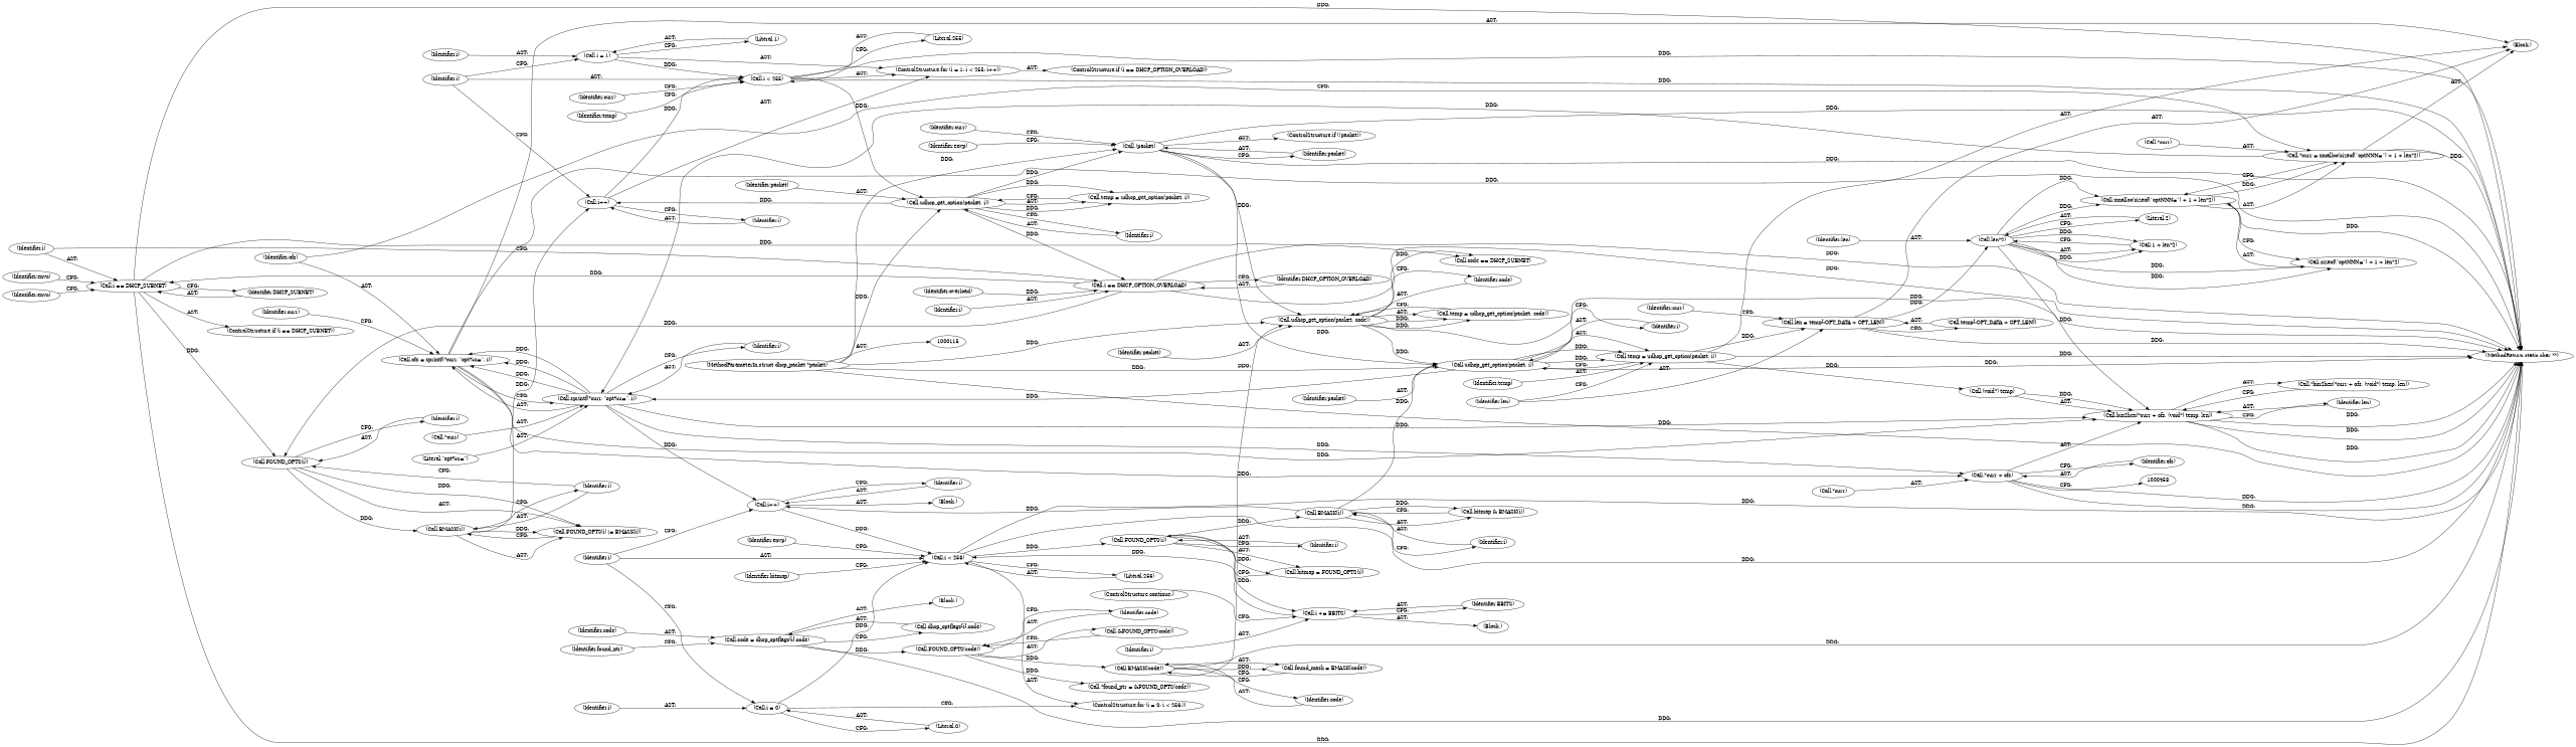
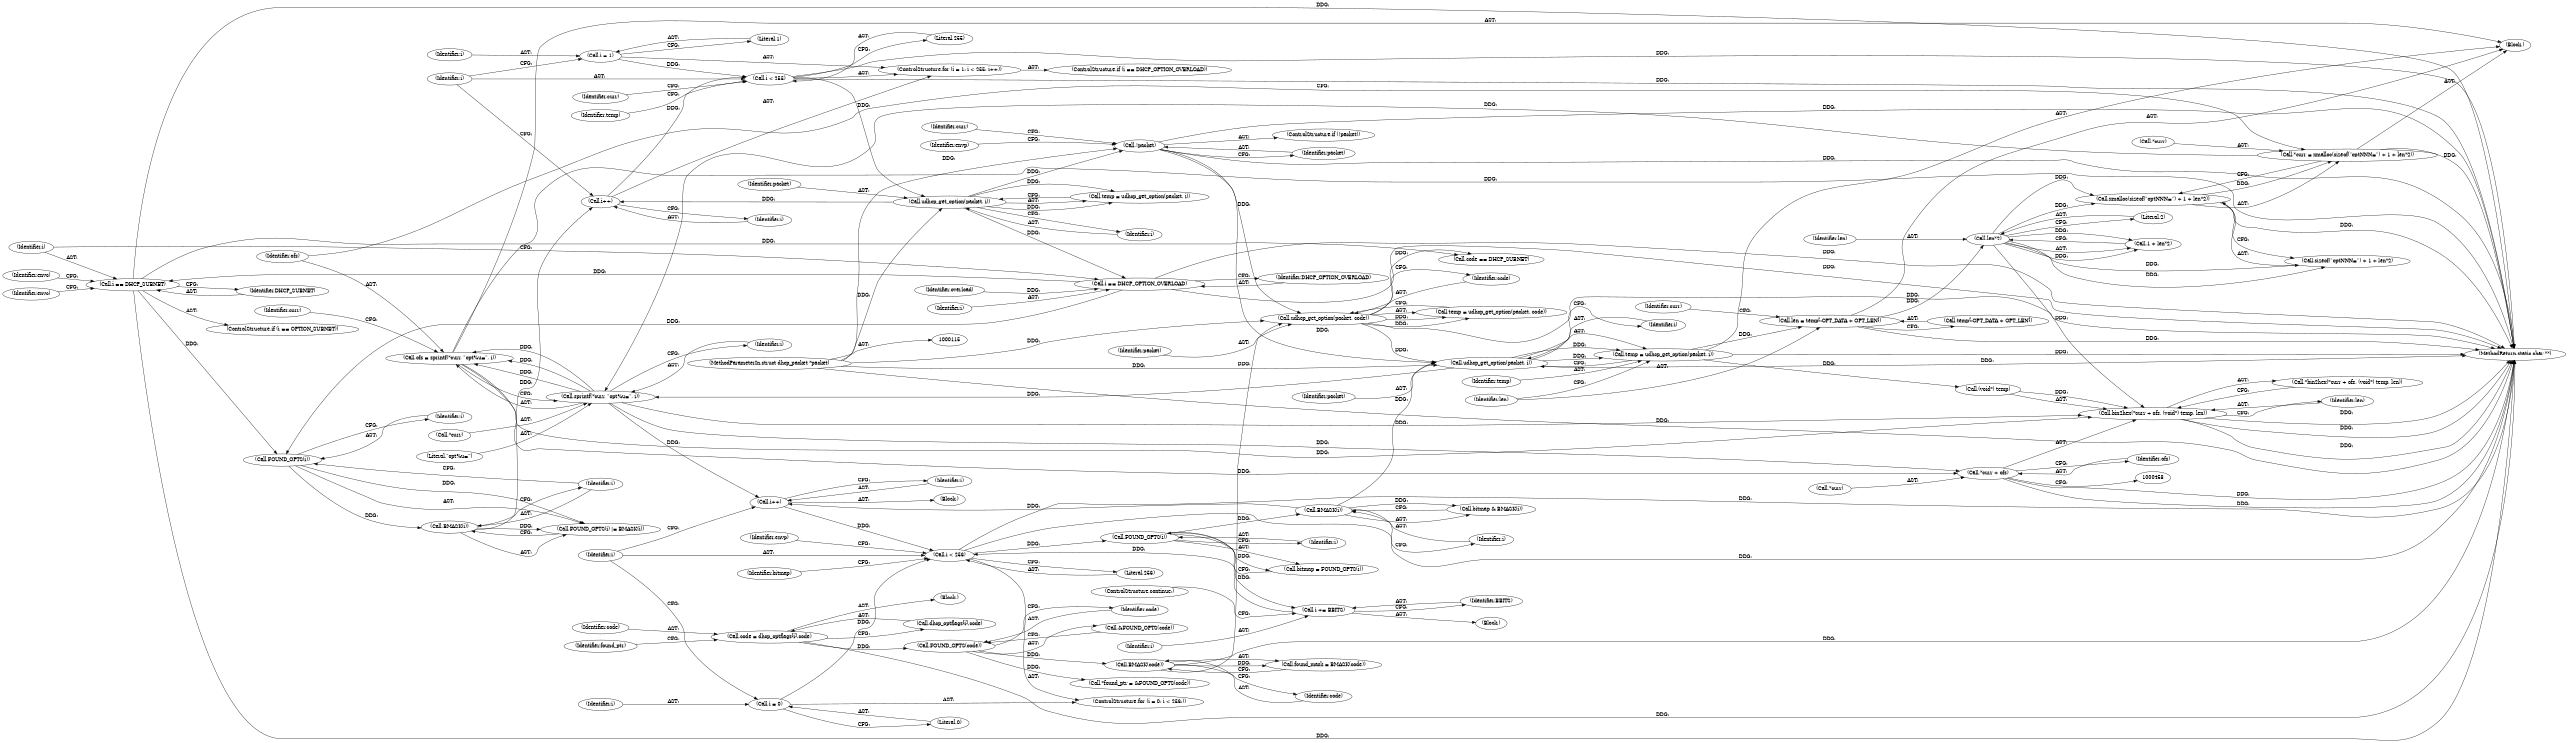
  digraph {
    rankdir=LR
    n1 [label="(Call,ofs = sprintf(*curr, \"opt%u=\", i))"]
    n2 [label="(Call,sprintf(*curr, \"opt%u=\", i))"]
    n3 [label="(Call,bin2hex(*curr + ofs, (void*) temp, len))"]
    n4 [label="(Call,*curr + ofs)"]
    n5 [label="(Block,)"]
    n6 [label="(MethodReturn,static char **)"]
    n7 [label="(Call,i++)"]
    n8 [label="(Identifier,i)"]
    n9 [label="(Call,*bin2hex(*curr + ofs, (void*) temp, len))"]
    n10 [label="(Identifier,len)"]
    n11 [label="(Identifier,ofs)"]
    1000458
    n13 [label="(Call,i < 256)"]
    n14 [label="(Block,)"]
    n15 [label="(Identifier,i)"]
    n16 [label="(Call,*curr = xmalloc(sizeof(\"optNNN=\") + 1 + len*2))"]
    n17 [label="(Call,xmalloc(sizeof(\"optNNN=\") + 1 + len*2))"]
    n18 [label="(Call,sizeof(\"optNNN=\") + 1 + len*2)"]
    n19 [label="(Call,len*2)"]
    n20 [label="(Literal,2)"]
    n21 [label="(Call,1 + len*2)"]
    n22 [label="(Call,len = temp[-OPT_DATA + OPT_LEN])"]
    n23 [label="(Call,temp[-OPT_DATA + OPT_LEN])"]
    n24 [label="(Call,temp = udhcp_get_option(packet, i))"]
    n25 [label="(Call,udhcp_get_option(packet, i))"]
    n26 [label="(Call,(void*) temp)"]
    n27 [label="(Identifier,i)"]
    n28 [label="(Call,udhcp_get_option(packet, code))"]
    n29 [label="(Call,temp = udhcp_get_option(packet, code))"]
    n30 [label="(Call,code == DHCP_SUBNET)"]
    n31 [label="(Identifier,code)"]
    n32 [label="(Call,!packet)"]
    n33 [label="(Identifier,packet)"]
    n34 [label="(ControlStructure,if (!packet))"]
    n35 [label="(Call,udhcp_get_option(packet, i))"]
    n36 [label="(Call,i++)"]
    n37 [label="(Call,i == DHCP_OPTION_OVERLOAD)"]
    n38 [label="(Call,temp = udhcp_get_option(packet, i))"]
    n39 [label="(Identifier,i)"]
    n40 [label="(Call,i < 255)"]
    n41 [label="(ControlStructure,for (i = 1; i < 255; i++))"]
    n42 [label="(Identifier,i)"]
    n43 [label="(Call,FOUND_OPTS(i))"]
    n44 [label="(Call,i == DHCP_SUBNET)"]
    n45 [label="(Identifier,DHCP_OPTION_OVERLOAD)"]
    n46 [label="(MethodParameterIn,struct dhcp_packet *packet)"]
    1000115
    n48 [label="(Literal,255)"]
    n49 [label="(ControlStructure,if (i == DHCP_OPTION_OVERLOAD))"]
    n50 [label="(Call,i = 1)"]
    n51 [label="(Literal,1)"]
    n52 [label="(Call,BMASK(i))"]
    n53 [label="(Identifier,i)"]
    n54 [label="(Call,FOUND_OPTS(i) |= BMASK(i))"]
    n55 [label="(Identifier,i)"]
    n56 [label="(Identifier,DHCP_SUBNET)"]
-   n57 [label="(ControlStructure,if (i == DHCP_SUBNET))"]
+   n57 [label="(ControlStructure,if (i == OPTION_SUBNET))"]
    n58 [label="(Call,BMASK(code))"]
    n59 [label="(Identifier,code)"]
    n60 [label="(Call,found_mask = BMASK(code))"]
    n61 [label="(Call,FOUND_OPTS(code))"]
    n62 [label="(Call,*found_ptr = &FOUND_OPTS(code))"]
    n63 [label="(Identifier,code)"]
    n64 [label="(Call,&FOUND_OPTS(code))"]
    n65 [label="(Call,code = dhcp_optflags[i].code)"]
    n66 [label="(Block,)"]
    n67 [label="(Call,dhcp_optflags[i].code)"]
    n68 [label="(Call,BMASK(i))"]
    n69 [label="(Call,bitmap & BMASK(i))"]
    n70 [label="(Identifier,i)"]
    n71 [label="(Call,FOUND_OPTS(i))"]
    n72 [label="(Call,i += BBITS)"]
    n73 [label="(Identifier,i)"]
    n74 [label="(Call,bitmap = FOUND_OPTS(i))"]
    n75 [label="(Identifier,BBITS)"]
    n76 [label="(Block,)"]
    n77 [label="(Literal,256)"]
    n78 [label="(ControlStructure,for (i = 0; i < 256;))"]
    n79 [label="(Call,i = 0)"]
    n80 [label="(Literal,0)"]
    n81 [label="(Identifier,found_ptr)"]
    n82 [label="(Identifier,packet)"]
    n83 [label="(Call,*curr)"]
    n84 [label="(Call,*curr)"]
    n85 [label="(Call,*curr)"]
    n86 [label="(Identifier,envc)"]
    n87 [label="(Identifier,i)"]
    n88 [label="(Identifier,i)"]
    n89 [label="(Literal,\"opt%u=\")"]
    n90 [label="(Identifier,temp)"]
    n91 [label="(Identifier,temp)"]
    n92 [label="(Identifier,curr)"]
    n93 [label="(Identifier,overload)"]
    n94 [label="(Identifier,curr)"]
    n95 [label="(Identifier,i)"]
    n96 [label="(Identifier,bitmap)"]
    n97 [label="(Identifier,ofs)"]
    n98 [label="(Identifier,envc)"]
    n99 [label="(Identifier,i)"]
    n100 [label="(Identifier,i)"]
    n101 [label="(Identifier,curr)"]
    n102 [label="(Identifier,envp)"]
    n103 [label="(Identifier,i)"]
    n104 [label="(Identifier,curr)"]
    n105 [label="(Identifier,packet)"]
    n106 [label="(Identifier,code)"]
    n107 [label="(Identifier,len)"]
    n108 [label="(Identifier,envp)"]
    n109 [label="(Identifier,packet)"]
    n110 [label="(ControlStructure,continue;)"]
    n111 [label="(Identifier,len)"]
    n112 [label="(Identifier,i)"]
    n1 -> n2 [label="CFG: "]
    n1 -> n3 [label="DDG: "]
    n1 -> n4 [label="DDG: "]
    n1 -> n5 [label="AST: "]
    n1 -> n6 [label="DDG: "]
    n2 -> n1 [label="AST: "]
    n2 -> n1 [label="DDG: "]
    n2 -> n1 [label="DDG: "]
    n2 -> n1 [label="DDG: "]
    n2 -> n3 [label="DDG: "]
    n2 -> n4 [label="DDG: "]
    n2 -> n7 [label="DDG: "]
    n2 -> n8 [label="CFG: "]
    n3 -> n6 [label="DDG: "]
    n3 -> n6 [label="DDG: "]
    n3 -> n6 [label="DDG: "]
    n3 -> n9 [label="AST: "]
    n3 -> n10 [label="CFG: "]
    n4 -> n3 [label="AST: "]
    n4 -> n6 [label="DDG: "]
    n4 -> n6 [label="DDG: "]
    n4 -> n11 [label="CFG: "]
    n4 -> 1000458 [label="CFG: "]
    n7 -> n13 [label="DDG: "]
    n7 -> n14 [label="AST: "]
    n7 -> n15 [label="CFG: "]
    n8 -> n2 [label="AST: "]
    n9 -> n3 [label="CFG: "]
    n10 -> n3 [label="AST: "]
    n11 -> n4 [label="AST: "]
    n13 -> n6 [label="DDG: "]
    n13 -> n6 [label="DDG: "]
    n13 -> n71 [label="DDG: "]
    n13 -> n77 [label="CFG: "]
    n13 -> n78 [label="AST: "]
    n15 -> n7 [label="AST: "]
    n16 -> n2 [label="DDG: "]
    n16 -> n5 [label="AST: "]
    n16 -> n6 [label="DDG: "]
    n16 -> n17 [label="CFG: "]
    n17 -> n6 [label="DDG: "]
    n17 -> n16 [label="AST: "]
    n17 -> n16 [label="DDG: "]
    n17 -> n18 [label="CFG: "]
    n18 -> n17 [label="AST: "]
    n19 -> n3 [label="DDG: "]
    n19 -> n17 [label="DDG: "]
    n19 -> n17 [label="DDG: "]
    n19 -> n18 [label="DDG: "]
    n19 -> n18 [label="DDG: "]
    n19 -> n20 [label="CFG: "]
    n19 -> n21 [label="AST: "]
    n19 -> n21 [label="DDG: "]
    n19 -> n21 [label="DDG: "]
    n20 -> n19 [label="AST: "]
    n21 -> n19 [label="CFG: "]
    n22 -> n5 [label="AST: "]
    n22 -> n6 [label="DDG: "]
    n22 -> n19 [label="DDG: "]
    n22 -> n23 [label="CFG: "]
    n23 -> n22 [label="AST: "]
    n24 -> n5 [label="AST: "]
    n24 -> n6 [label="DDG: "]
    n24 -> n22 [label="DDG: "]
    n24 -> n25 [label="CFG: "]
    n24 -> n26 [label="DDG: "]
    n25 -> n2 [label="DDG: "]
    n25 -> n6 [label="DDG: "]
    n25 -> n24 [label="AST: "]
    n25 -> n24 [label="DDG: "]
    n25 -> n24 [label="DDG: "]
    n25 -> n27 [label="CFG: "]
    n26 -> n3 [label="AST: "]
    n26 -> n3 [label="DDG: "]
    n27 -> n25 [label="AST: "]
    n28 -> n6 [label="DDG: "]
    n28 -> n25 [label="DDG: "]
    n28 -> n29 [label="AST: "]
    n28 -> n29 [label="DDG: "]
    n28 -> n29 [label="DDG: "]
    n28 -> n30 [label="DDG: "]
    n28 -> n31 [label="CFG: "]
    n29 -> n28 [label="CFG: "]
    n31 -> n28 [label="AST: "]
    n32 -> n6 [label="DDG: "]
    n32 -> n6 [label="DDG: "]
    n32 -> n25 [label="DDG: "]
    n32 -> n28 [label="DDG: "]
    n32 -> n33 [label="CFG: "]
    n32 -> n34 [label="AST: "]
    n33 -> n32 [label="AST: "]
    n35 -> n32 [label="DDG: "]
    n35 -> n36 [label="DDG: "]
    n35 -> n37 [label="DDG: "]
    n35 -> n38 [label="AST: "]
    n35 -> n38 [label="DDG: "]
    n35 -> n38 [label="DDG: "]
    n35 -> n39 [label="CFG: "]
    n36 -> n40 [label="DDG: "]
    n36 -> n41 [label="AST: "]
    n36 -> n42 [label="CFG: "]
    n37 -> n6 [label="DDG: "]
    n37 -> n6 [label="DDG: "]
    n37 -> n43 [label="DDG: "]
    n37 -> n44 [label="DDG: "]
    n37 -> n45 [label="CFG: "]
    n38 -> n35 [label="CFG: "]
    n39 -> n35 [label="AST: "]
    n40 -> n6 [label="DDG: "]
    n40 -> n6 [label="DDG: "]
    n40 -> n35 [label="DDG: "]
    n40 -> n41 [label="AST: "]
    n40 -> n48 [label="CFG: "]
    n41 -> n49 [label="AST: "]
    n42 -> n36 [label="AST: "]
    n43 -> n52 [label="DDG: "]
    n43 -> n54 [label="AST: "]
    n43 -> n54 [label="DDG: "]
    n43 -> n55 [label="CFG: "]
    n44 -> n6 [label="DDG: "]
    n44 -> n6 [label="DDG: "]
    n44 -> n30 [label="DDG: "]
    n44 -> n43 [label="DDG: "]
    n44 -> n56 [label="CFG: "]
    n44 -> n57 [label="AST: "]
    n45 -> n37 [label="AST: "]
    n46 -> n6 [label="DDG: "]
    n46 -> n25 [label="DDG: "]
    n46 -> n28 [label="DDG: "]
    n46 -> n32 [label="DDG: "]
    n46 -> n35 [label="DDG: "]
    n46 -> 1000115 [label="AST: "]
    n48 -> n40 [label="AST: "]
    n50 -> n40 [label="DDG: "]
    n50 -> n41 [label="AST: "]
    n50 -> n51 [label="CFG: "]
    n51 -> n50 [label="AST: "]
    n52 -> n36 [label="DDG: "]
    n52 -> n53 [label="CFG: "]
    n52 -> n54 [label="AST: "]
    n52 -> n54 [label="DDG: "]
    n53 -> n43 [label="CFG: "]
    n53 -> n52 [label="AST: "]
    n54 -> n52 [label="CFG: "]
    n55 -> n43 [label="AST: "]
    n56 -> n44 [label="AST: "]
    n58 -> n6 [label="DDG: "]
    n58 -> n28 [label="DDG: "]
    n58 -> n59 [label="CFG: "]
    n58 -> n60 [label="AST: "]
    n58 -> n60 [label="DDG: "]
    n59 -> n58 [label="AST: "]
    n60 -> n58 [label="CFG: "]
    n61 -> n58 [label="DDG: "]
    n61 -> n62 [label="DDG: "]
    n61 -> n63 [label="CFG: "]
    n61 -> n64 [label="AST: "]
    n63 -> n61 [label="AST: "]
    n64 -> n61 [label="CFG: "]
    n65 -> n6 [label="DDG: "]
    n65 -> n61 [label="DDG: "]
    n65 -> n66 [label="AST: "]
    n65 -> n67 [label="CFG: "]
    n67 -> n65 [label="AST: "]
    n68 -> n7 [label="DDG: "]
    n68 -> n25 [label="DDG: "]
    n68 -> n69 [label="AST: "]
    n68 -> n69 [label="DDG: "]
    n68 -> n70 [label="CFG: "]
    n69 -> n68 [label="CFG: "]
    n70 -> n68 [label="AST: "]
    n71 -> n68 [label="DDG: "]
    n71 -> n72 [label="DDG: "]
    n71 -> n73 [label="CFG: "]
    n71 -> n74 [label="AST: "]
    n71 -> n74 [label="DDG: "]
    n72 -> n13 [label="DDG: "]
    n72 -> n75 [label="CFG: "]
    n72 -> n76 [label="AST: "]
    n73 -> n71 [label="AST: "]
    n74 -> n71 [label="CFG: "]
    n75 -> n72 [label="AST: "]
    n77 -> n13 [label="AST: "]
    n79 -> n13 [label="DDG: "]
-   n79 -> n78 [label="CFG: "]
+   n79 -> n78 [label="AST: "]
    n79 -> n80 [label="CFG: "]
    n80 -> n79 [label="AST: "]
    n81 -> n65 [label="CFG: "]
    n82 -> n25 [label="AST: "]
    n83 -> n4 [label="AST: "]
    n84 -> n2 [label="AST: "]
    n85 -> n16 [label="AST: "]
    n86 -> n44 [label="CFG: "]
    n87 -> n72 [label="AST: "]
    n88 -> n79 [label="AST: "]
    n89 -> n2 [label="AST: "]
    n90 -> n40 [label="CFG: "]
    n91 -> n24 [label="AST: "]
    n92 -> n40 [label="CFG: "]
    n93 -> n37 [label="DDG: "]
    n94 -> n1 [label="CFG: "]
    n95 -> n7 [label="CFG: "]
    n95 -> n13 [label="AST: "]
    n95 -> n79 [label="CFG: "]
    n96 -> n13 [label="CFG: "]
    n97 -> n1 [label="AST: "]
    n97 -> n16 [label="CFG: "]
    n98 -> n44 [label="CFG: "]
    n99 -> n50 [label="AST: "]
    n100 -> n37 [label="CFG: "]
    n100 -> n44 [label="AST: "]
    n101 -> n32 [label="CFG: "]
    n102 -> n13 [label="CFG: "]
    n103 -> n36 [label="CFG: "]
    n103 -> n40 [label="AST: "]
    n103 -> n50 [label="CFG: "]
    n104 -> n22 [label="CFG: "]
    n105 -> n35 [label="AST: "]
    n106 -> n65 [label="AST: "]
    n107 -> n19 [label="AST: "]
    n108 -> n32 [label="CFG: "]
    n109 -> n28 [label="AST: "]
    n110 -> n72 [label="CFG: "]
    n111 -> n22 [label="AST: "]
    n111 -> n24 [label="CFG: "]
    n112 -> n37 [label="AST: "]
  }
